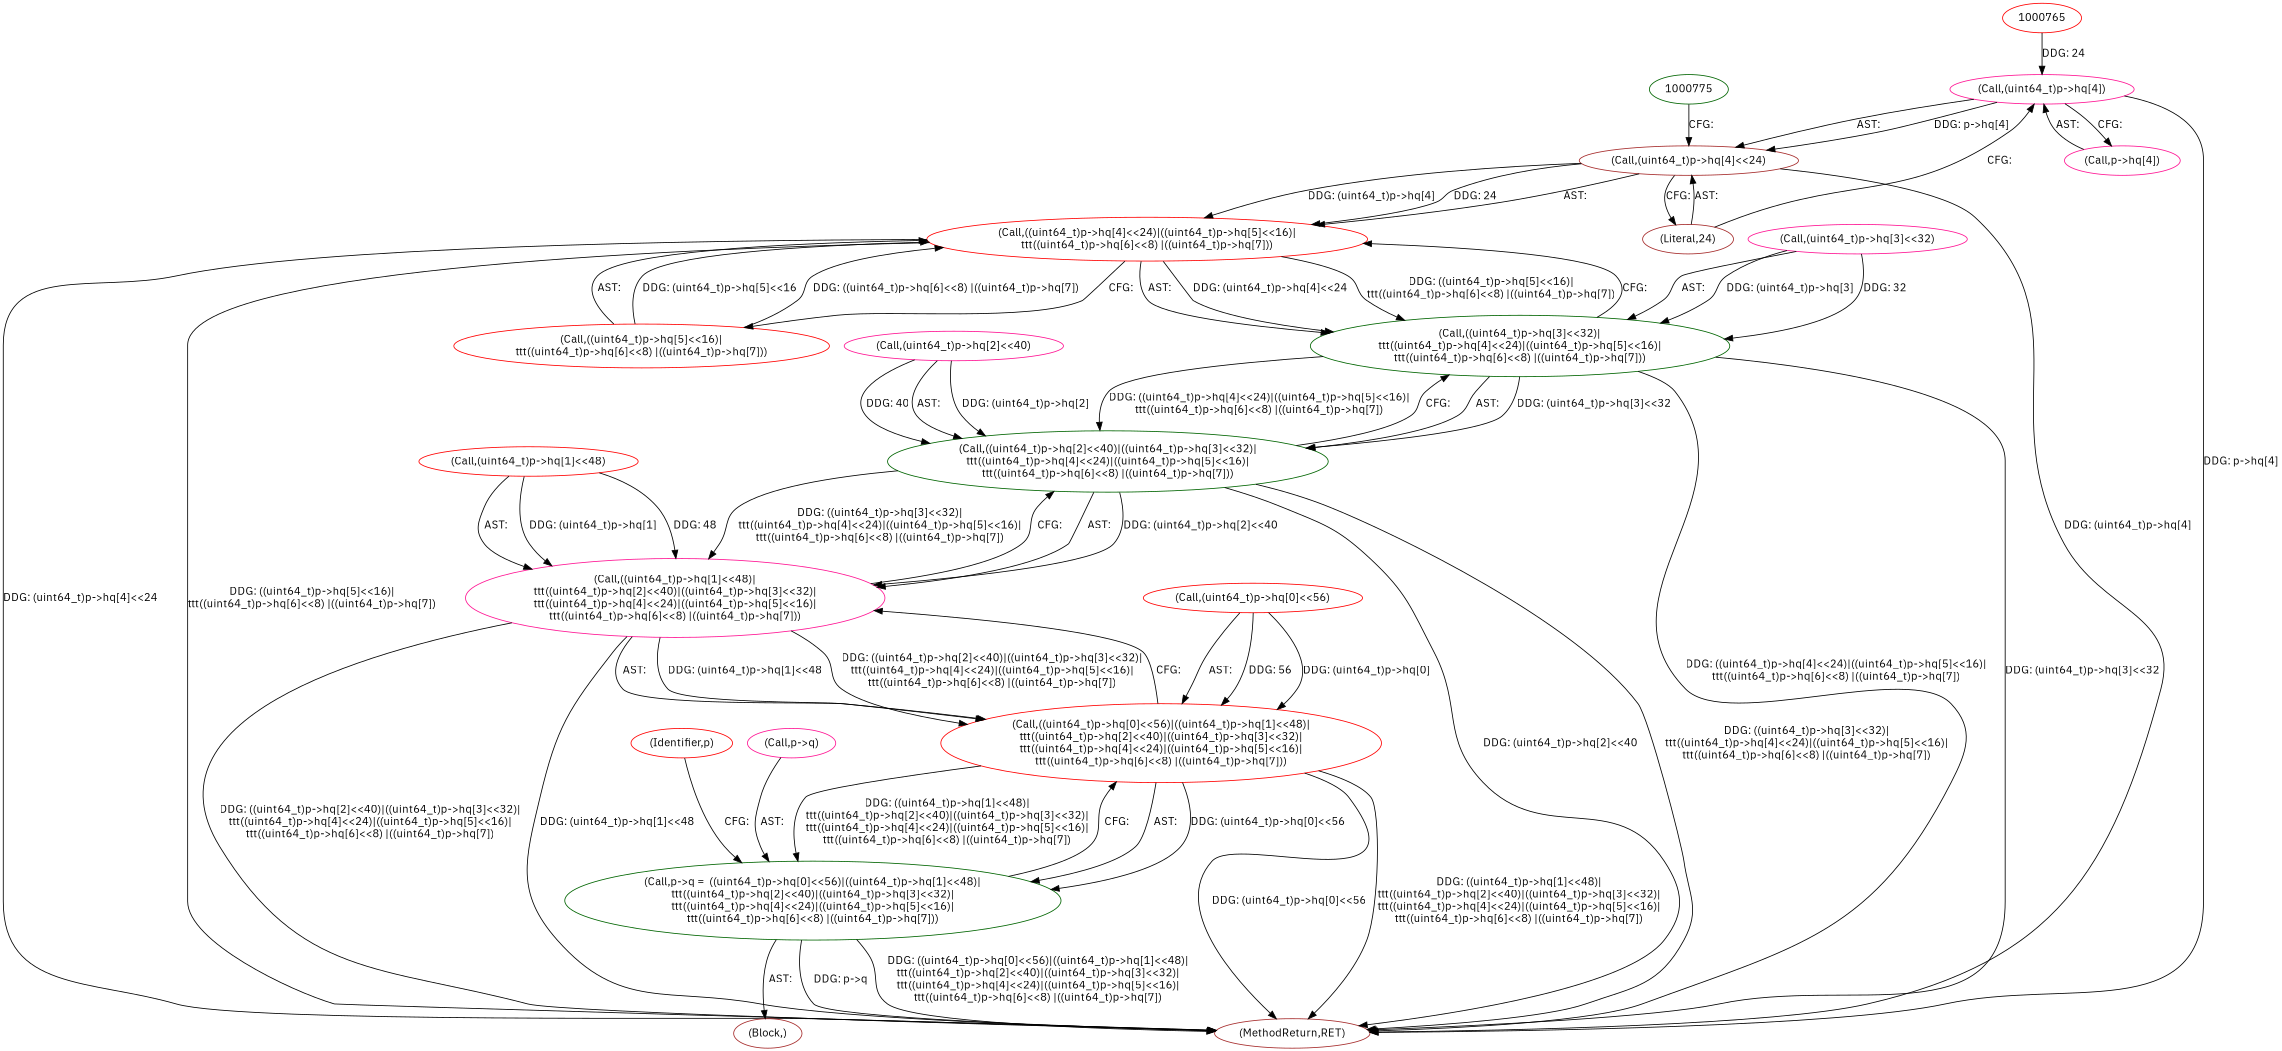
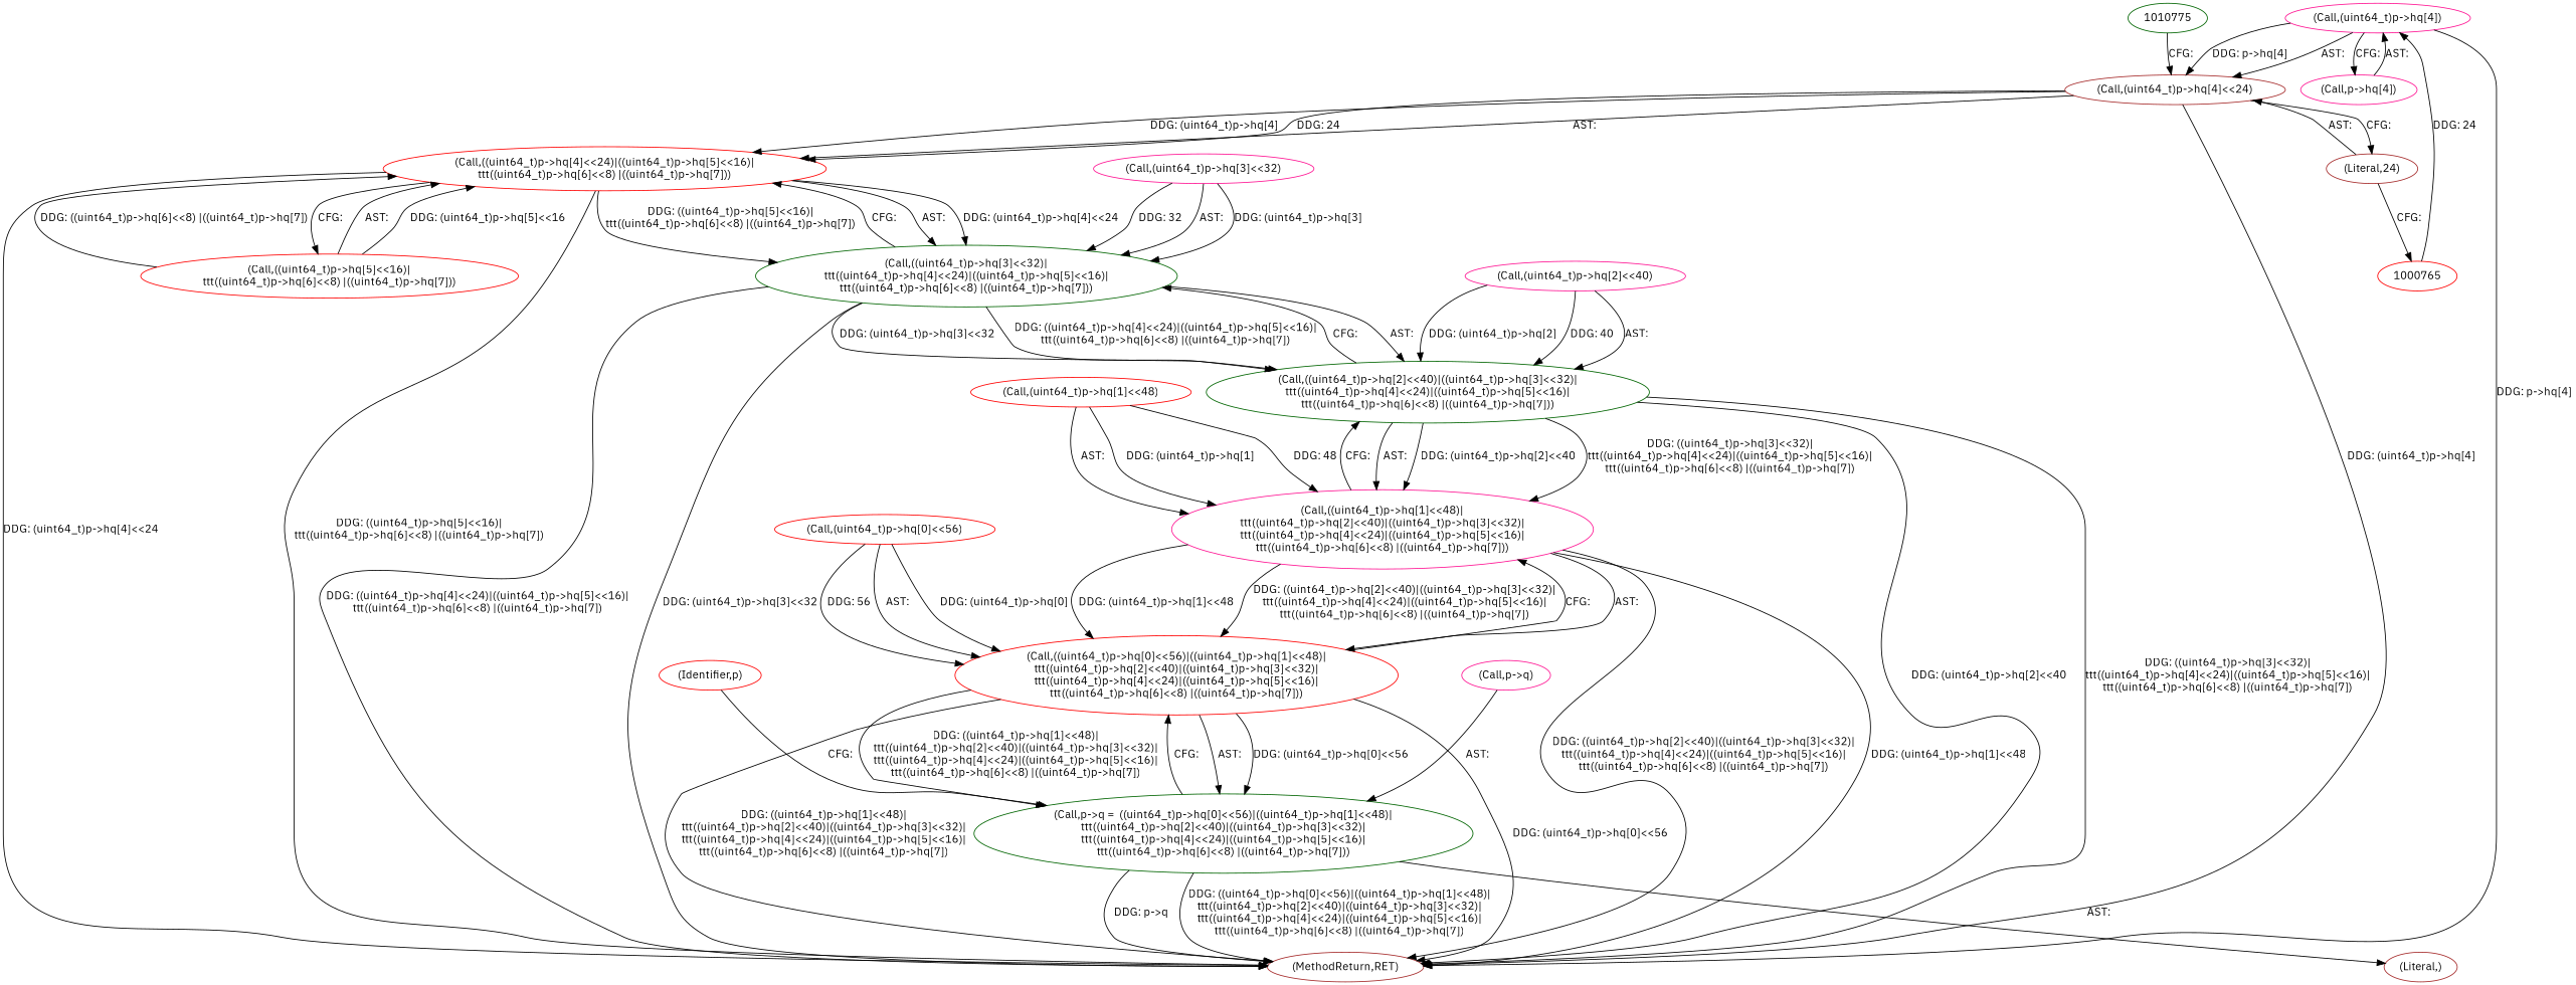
  digraph {
    fontname="IBM Plex Sans"
    node [color=red fontname="IBM Plex Sans"]
    edge [fontname="IBM Plex Sans"]
    n1 [color=deeppink label="(Call,(uint64_t)p->hq[4])"]
    n2 [color=brown label="(Call,(uint64_t)p->hq[4]<<24)"]
    n3 [color=brown label="(MethodReturn,RET)"]
    n4 [color=deeppink label="(Call,p->hq[4])"]
    n5 [label="(Call,((uint64_t)p->hq[4]<<24)|((uint64_t)p->hq[5]<<16)|\n\t\t\t((uint64_t)p->hq[6]<<8) |((uint64_t)p->hq[7]))"]
    n6 [color=brown label="(Literal,24)"]
    n7 [color=darkgreen label="(Call,((uint64_t)p->hq[3]<<32)|\n\t\t\t((uint64_t)p->hq[4]<<24)|((uint64_t)p->hq[5]<<16)|\n\t\t\t((uint64_t)p->hq[6]<<8) |((uint64_t)p->hq[7]))"]
    n8 [label="(Call,((uint64_t)p->hq[5]<<16)|\n\t\t\t((uint64_t)p->hq[6]<<8) |((uint64_t)p->hq[7]))"]
    n9 [color=darkgreen label="(Call,((uint64_t)p->hq[2]<<40)|((uint64_t)p->hq[3]<<32)|\n\t\t\t((uint64_t)p->hq[4]<<24)|((uint64_t)p->hq[5]<<16)|\n\t\t\t((uint64_t)p->hq[6]<<8) |((uint64_t)p->hq[7]))"]
    n10 [color=deeppink label="(Call,((uint64_t)p->hq[1]<<48)|\n\t\t\t((uint64_t)p->hq[2]<<40)|((uint64_t)p->hq[3]<<32)|\n\t\t\t((uint64_t)p->hq[4]<<24)|((uint64_t)p->hq[5]<<16)|\n\t\t\t((uint64_t)p->hq[6]<<8) |((uint64_t)p->hq[7]))"]
    n11 [label="(Call,((uint64_t)p->hq[0]<<56)|((uint64_t)p->hq[1]<<48)|\n\t\t\t((uint64_t)p->hq[2]<<40)|((uint64_t)p->hq[3]<<32)|\n\t\t\t((uint64_t)p->hq[4]<<24)|((uint64_t)p->hq[5]<<16)|\n\t\t\t((uint64_t)p->hq[6]<<8) |((uint64_t)p->hq[7]))"]
    n12 [color=darkgreen label="(Call,p->q =  ((uint64_t)p->hq[0]<<56)|((uint64_t)p->hq[1]<<48)|\n\t\t\t((uint64_t)p->hq[2]<<40)|((uint64_t)p->hq[3]<<32)|\n\t\t\t((uint64_t)p->hq[4]<<24)|((uint64_t)p->hq[5]<<16)|\n\t\t\t((uint64_t)p->hq[6]<<8) |((uint64_t)p->hq[7]))"]
-   n13 [color=brown label="(Block,)"]
+   n13 [color=brown label="(Literal,)"]
    n14 [color=deeppink label="(Call,p->q)"]
    n15 [label="(Identifier,p)"]
    n16 [color=deeppink label="(Call,(uint64_t)p->hq[2]<<40)"]
    n17 [color=deeppink label="(Call,(uint64_t)p->hq[3]<<32)"]
    n18 [label="(Call,(uint64_t)p->hq[1]<<48)"]
    n19 [label="(Call,(uint64_t)p->hq[0]<<56)"]
    1000765
-   1000775 [color=darkgreen]
+   1000775 [color=darkgreen label=1010775]
    n1 -> n2 [label="AST: "]
    n1 -> n2 [label="DDG: p->hq[4]"]
    n1 -> n3 [label="DDG: p->hq[4]"]
    n1 -> n4 [label="CFG: "]
    n2 -> n3 [label="DDG: (uint64_t)p->hq[4]"]
    n2 -> n5 [label="AST: "]
    n2 -> n5 [label="DDG: (uint64_t)p->hq[4]"]
    n2 -> n5 [label="DDG: 24"]
    n2 -> n6 [label="CFG: "]
    n4 -> n1 [label="AST: "]
    n5 -> n3 [label="DDG: (uint64_t)p->hq[4]<<24"]
    n5 -> n3 [label="DDG: ((uint64_t)p->hq[5]<<16)|\n\t\t\t((uint64_t)p->hq[6]<<8) |((uint64_t)p->hq[7])"]
    n5 -> n7 [label="AST: "]
    n5 -> n7 [label="DDG: (uint64_t)p->hq[4]<<24"]
    n5 -> n7 [label="DDG: ((uint64_t)p->hq[5]<<16)|\n\t\t\t((uint64_t)p->hq[6]<<8) |((uint64_t)p->hq[7])"]
    n5 -> n8 [label="CFG: "]
-   n6 -> n1 [label="CFG: "]
+   n6 -> 1000765 [label="CFG: "]
    n6 -> n2 [label="AST: "]
    n7 -> n3 [label="DDG: ((uint64_t)p->hq[4]<<24)|((uint64_t)p->hq[5]<<16)|\n\t\t\t((uint64_t)p->hq[6]<<8) |((uint64_t)p->hq[7])"]
    n7 -> n3 [label="DDG: (uint64_t)p->hq[3]<<32"]
    n7 -> n5 [label="CFG: "]
    n7 -> n9 [label="AST: "]
    n7 -> n9 [label="DDG: (uint64_t)p->hq[3]<<32"]
    n7 -> n9 [label="DDG: ((uint64_t)p->hq[4]<<24)|((uint64_t)p->hq[5]<<16)|\n\t\t\t((uint64_t)p->hq[6]<<8) |((uint64_t)p->hq[7])"]
    n8 -> n5 [label="AST: "]
    n8 -> n5 [label="DDG: (uint64_t)p->hq[5]<<16"]
    n8 -> n5 [label="DDG: ((uint64_t)p->hq[6]<<8) |((uint64_t)p->hq[7])"]
    n9 -> n3 [label="DDG: (uint64_t)p->hq[2]<<40"]
    n9 -> n3 [label="DDG: ((uint64_t)p->hq[3]<<32)|\n\t\t\t((uint64_t)p->hq[4]<<24)|((uint64_t)p->hq[5]<<16)|\n\t\t\t((uint64_t)p->hq[6]<<8) |((uint64_t)p->hq[7])"]
    n9 -> n7 [label="CFG: "]
    n9 -> n10 [label="AST: "]
    n9 -> n10 [label="DDG: (uint64_t)p->hq[2]<<40"]
    n9 -> n10 [label="DDG: ((uint64_t)p->hq[3]<<32)|\n\t\t\t((uint64_t)p->hq[4]<<24)|((uint64_t)p->hq[5]<<16)|\n\t\t\t((uint64_t)p->hq[6]<<8) |((uint64_t)p->hq[7])"]
    n10 -> n3 [label="DDG: ((uint64_t)p->hq[2]<<40)|((uint64_t)p->hq[3]<<32)|\n\t\t\t((uint64_t)p->hq[4]<<24)|((uint64_t)p->hq[5]<<16)|\n\t\t\t((uint64_t)p->hq[6]<<8) |((uint64_t)p->hq[7])"]
    n10 -> n3 [label="DDG: (uint64_t)p->hq[1]<<48"]
    n10 -> n9 [label="CFG: "]
    n10 -> n11 [label="AST: "]
    n10 -> n11 [label="DDG: (uint64_t)p->hq[1]<<48"]
    n10 -> n11 [label="DDG: ((uint64_t)p->hq[2]<<40)|((uint64_t)p->hq[3]<<32)|\n\t\t\t((uint64_t)p->hq[4]<<24)|((uint64_t)p->hq[5]<<16)|\n\t\t\t((uint64_t)p->hq[6]<<8) |((uint64_t)p->hq[7])"]
    n11 -> n3 [label="DDG: (uint64_t)p->hq[0]<<56"]
    n11 -> n3 [label="DDG: ((uint64_t)p->hq[1]<<48)|\n\t\t\t((uint64_t)p->hq[2]<<40)|((uint64_t)p->hq[3]<<32)|\n\t\t\t((uint64_t)p->hq[4]<<24)|((uint64_t)p->hq[5]<<16)|\n\t\t\t((uint64_t)p->hq[6]<<8) |((uint64_t)p->hq[7])"]
    n11 -> n10 [label="CFG: "]
    n11 -> n12 [label="AST: "]
    n11 -> n12 [label="DDG: (uint64_t)p->hq[0]<<56"]
    n11 -> n12 [label="DDG: ((uint64_t)p->hq[1]<<48)|\n\t\t\t((uint64_t)p->hq[2]<<40)|((uint64_t)p->hq[3]<<32)|\n\t\t\t((uint64_t)p->hq[4]<<24)|((uint64_t)p->hq[5]<<16)|\n\t\t\t((uint64_t)p->hq[6]<<8) |((uint64_t)p->hq[7])"]
    n12 -> n3 [label="DDG: p->q"]
    n12 -> n3 [label="DDG: ((uint64_t)p->hq[0]<<56)|((uint64_t)p->hq[1]<<48)|\n\t\t\t((uint64_t)p->hq[2]<<40)|((uint64_t)p->hq[3]<<32)|\n\t\t\t((uint64_t)p->hq[4]<<24)|((uint64_t)p->hq[5]<<16)|\n\t\t\t((uint64_t)p->hq[6]<<8) |((uint64_t)p->hq[7])"]
    n12 -> n11 [label="CFG: "]
    n12 -> n13 [label="AST: "]
    n14 -> n12 [label="AST: "]
    n15 -> n12 [label="CFG: "]
    n16 -> n9 [label="AST: "]
    n16 -> n9 [label="DDG: (uint64_t)p->hq[2]"]
    n16 -> n9 [label="DDG: 40"]
    n17 -> n7 [label="AST: "]
    n17 -> n7 [label="DDG: (uint64_t)p->hq[3]"]
    n17 -> n7 [label="DDG: 32"]
    n18 -> n10 [label="AST: "]
    n18 -> n10 [label="DDG: (uint64_t)p->hq[1]"]
    n18 -> n10 [label="DDG: 48"]
    n19 -> n11 [label="AST: "]
    n19 -> n11 [label="DDG: (uint64_t)p->hq[0]"]
    n19 -> n11 [label="DDG: 56"]
    1000765 -> n1 [label="DDG: 24"]
    1000775 -> n2 [label="CFG: "]
  }
